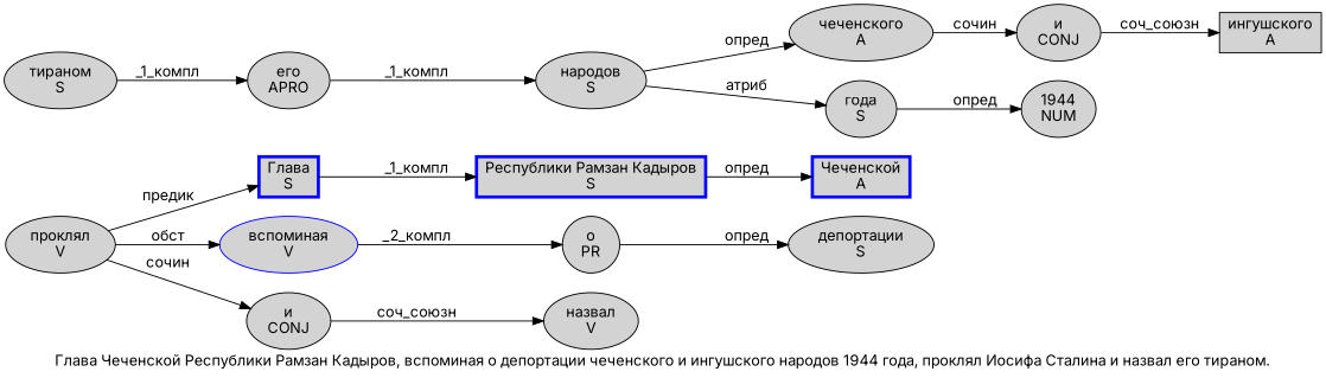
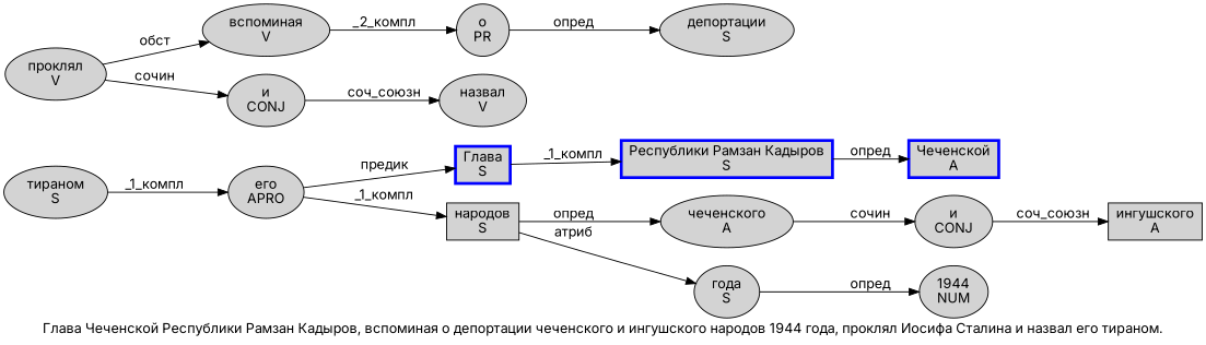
  digraph {
    fontname=Inter
    label="Глава Чеченской Республики Рамзан Кадыров, вспоминая о депортации чеченского и ингушского народов 1944 года, проклял Иосифа Сталина и назвал его тираном."
    rankdir=LR
    node [fillcolor=lightgray fontname=Inter penwidth=1 shape=ellipse style=filled]
    edge [fontname=Inter]
    n1 [color=blue label="Глава\nS" penwidth=3 shape=box]
    n2 [color=blue label="Республики Рамзан Кадыров\nS" penwidth=3 shape=box]
    n3 [color=blue label="Чеченской\nA" penwidth=3 shape=box]
-   n4 [label="вспоминая\nV" color=blue]
+   n4 [label="вспоминая\nV"]
    n5 [label="о\nPR"]
    n6 [label="депортации\nS"]
-   n7 [label="народов\nS"]
+   n7 [label="народов\nS" shape=box]
    n8 [label="чеченского\nA"]
    n9 [label="года\nS"]
    n10 [label="и\nCONJ"]
    n11 [label="ингушского\nA" shape=box]
    n12 [label="1944\nNUM"]
    n13 [label="проклял\nV"]
    n14 [label="и\nCONJ"]
    n15 [label="назвал\nV"]
    n16 [label="тираном\nS"]
    n17 [label="его\nAPRO"]
    n1 -> n2 [label="_1_компл"]
    n2 -> n3 [label="опред"]
    n4 -> n5 [label="_2_компл"]
    n5 -> n6 [label="опред"]
    n7 -> n8 [label="опред"]
    n7 -> n9 [label="атриб"]
    n8 -> n10 [label="сочин"]
    n9 -> n12 [label="опред"]
    n10 -> n11 [label="соч_союзн"]
-   n13 -> n1 [label="предик"]
+   n17 -> n1 [label="предик"]
    n13 -> n4 [label="обст"]
    n13 -> n14 [label="сочин"]
    n14 -> n15 [label="соч_союзн"]
    n16 -> n17 [label="_1_компл"]
    n17 -> n7 [label="_1_компл"]
  }
